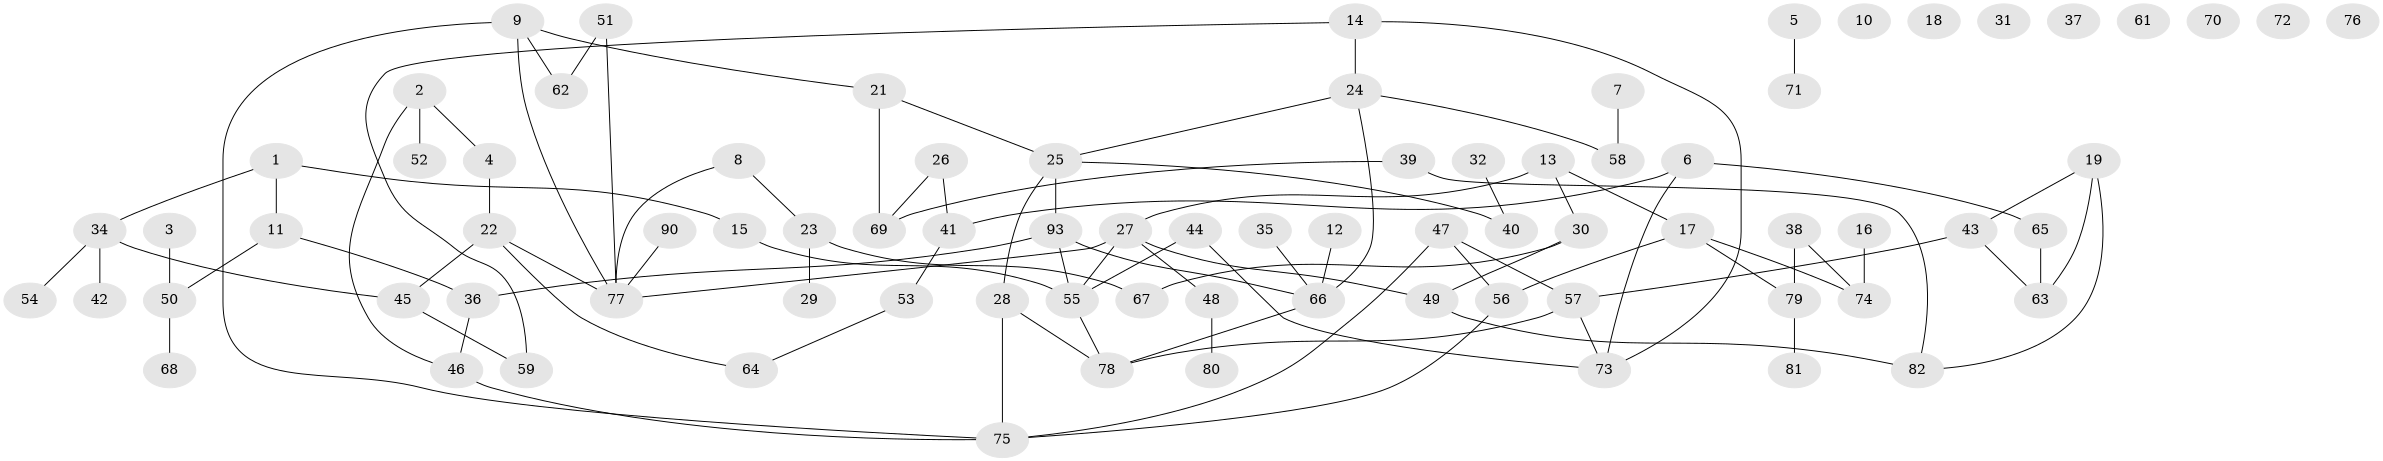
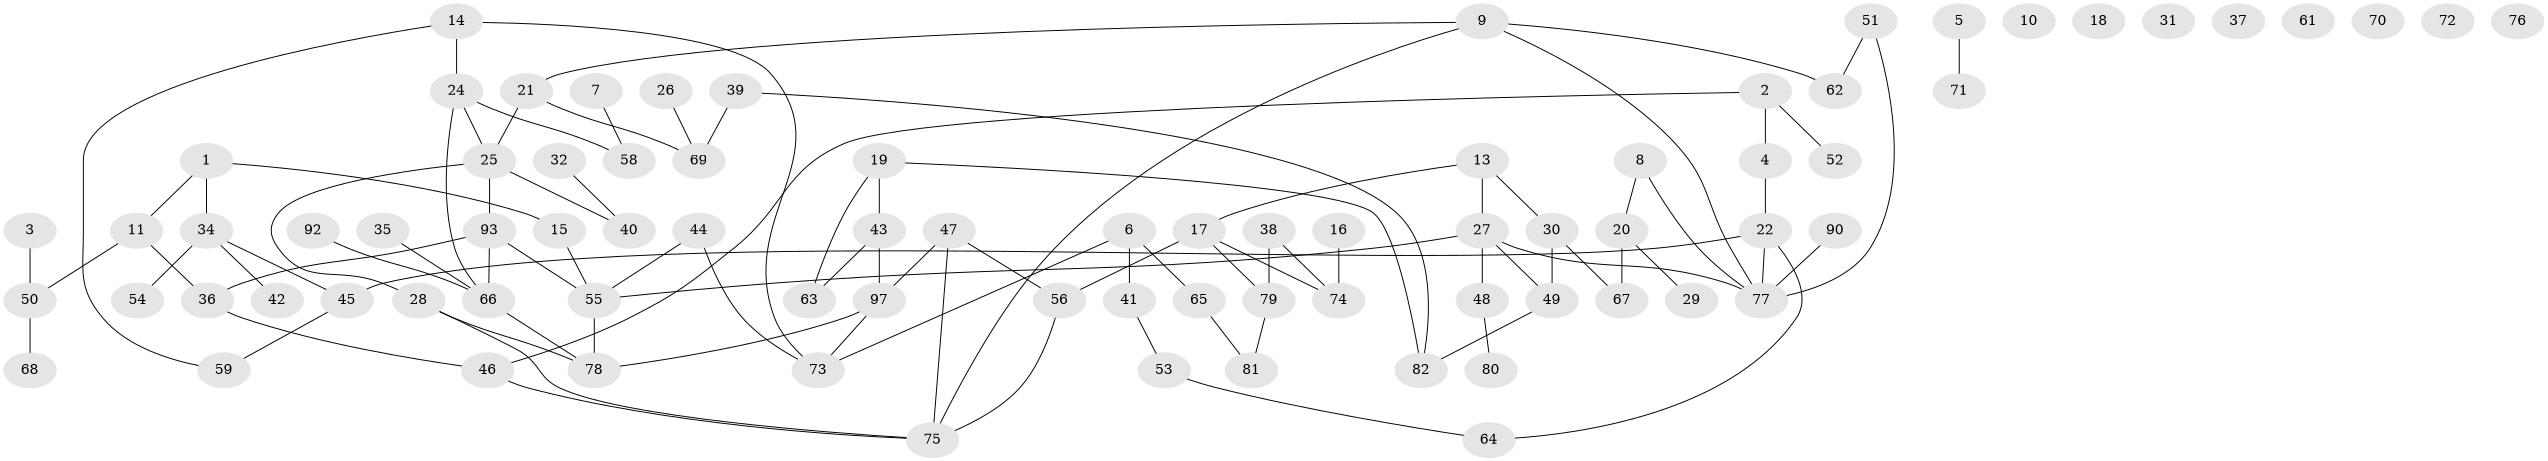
  graph {
    node [color=gray90 style=filled]
    1
    11
    15
    34
    50
    36
    55
    45
    42
    54
    2
    4
    46
    52
    22
    75
    3
    68
    77
    64
    5
    71
    6
    41
    65
    73
    53
    81
    7
    58
    8
-   20 [label=23]
+   20
    29
    67
    9
    21
    62
    25
    69
    10
-   12
+   12 [label=92]
    66
    78
    13
    17
    27
    30
    74
    56
    79
    48
    49
    14
    24
    59
    16
    18
    19
    43
    63
    82
-   57
+   57 [label=97]
    28
    n64 [label=93]
    40
    26
    80
    31
    32
    35
    37
    38
    39
    44
    47
    51
    n77 [label=90]
    61
    70
    72
    76
    1 -- 11
    1 -- 15
    1 -- 34
    11 -- 50
    11 -- 36
    15 -- 55
    34 -- 45
    34 -- 42
    34 -- 54
    50 -- 68
    36 -- 46
    55 -- 78
    45 -- 59
    2 -- 4
    2 -- 46
    2 -- 52
    4 -- 22
    46 -- 75
    22 -- 45
    22 -- 77
    22 -- 64
    3 -- 50
    5 -- 71
    6 -- 41
    6 -- 65
    6 -- 73
    41 -- 53
-   65 -- 63
+   65 -- 81
    53 -- 64
    7 -- 58
    8 -- 77
    8 -- 20
    20 -- 29
    20 -- 67
    9 -- 75
    9 -- 77
    9 -- 21
    9 -- 62
    21 -- 25
    21 -- 69
    25 -- 28
    25 -- n64
    25 -- 40
    12 -- 66
    66 -- 78
    13 -- 17
    13 -- 27
    13 -- 30
    17 -- 74
    17 -- 56
    17 -- 79
    27 -- 55
    27 -- 77
    27 -- 48
    27 -- 49
    30 -- 67
    30 -- 49
    56 -- 75
    79 -- 81
    48 -- 80
    49 -- 82
    14 -- 73
    14 -- 24
    14 -- 59
    24 -- 58
    24 -- 25
    24 -- 66
    16 -- 74
    19 -- 43
    19 -- 63
    19 -- 82
    43 -- 63
    43 -- 57
    57 -- 73
    57 -- 78
    28 -- 75
    28 -- 78
    n64 -- 36
    n64 -- 55
    n64 -- 66
-   26 -- 41
    26 -- 69
    32 -- 40
    35 -- 66
    38 -- 74
    38 -- 79
    39 -- 69
    39 -- 82
    44 -- 55
    44 -- 73
    47 -- 75
    47 -- 56
    47 -- 57
    51 -- 77
    51 -- 62
    n77 -- 77
  }
